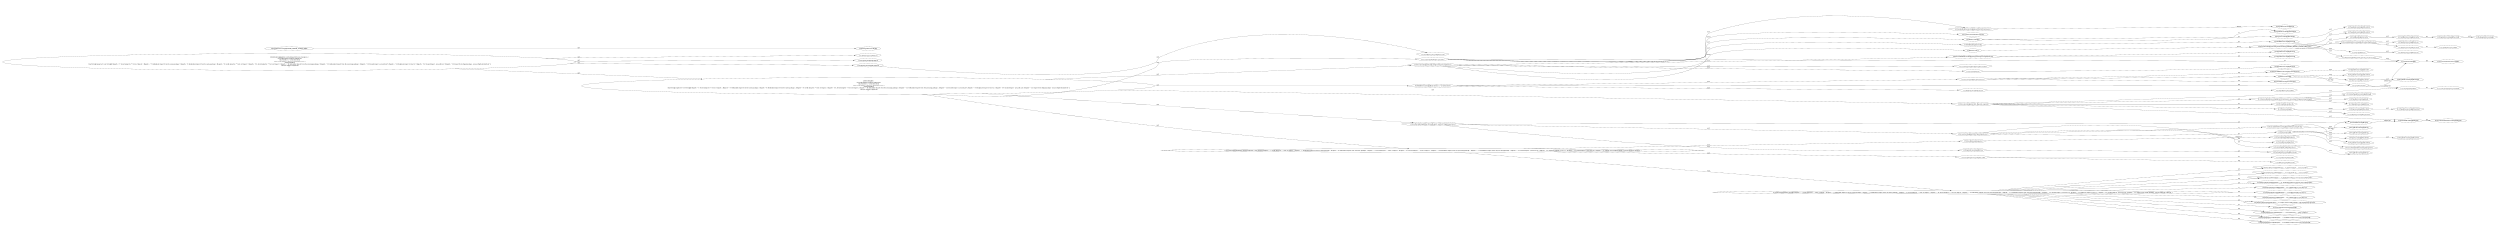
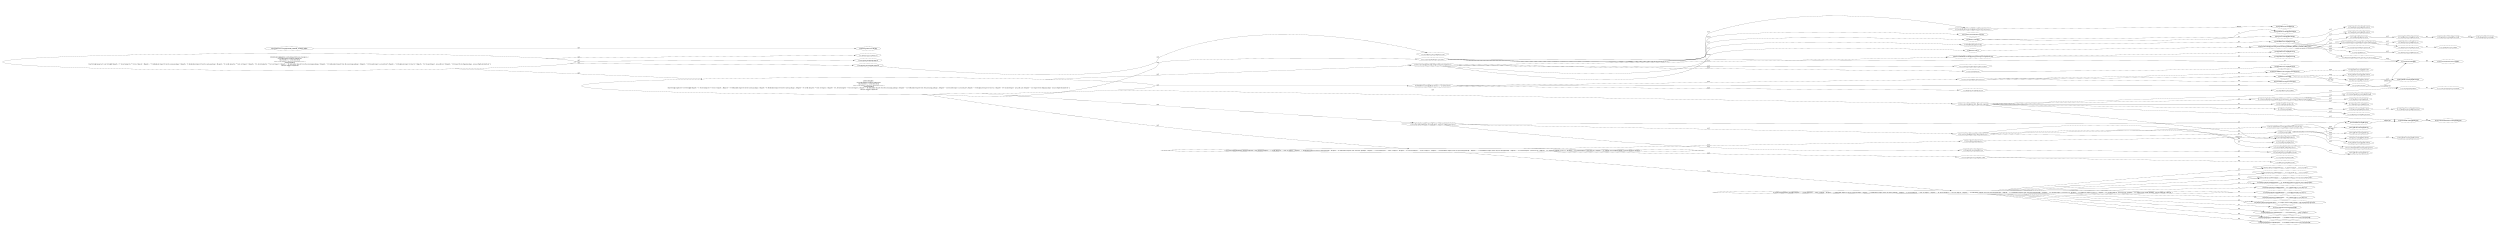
  digraph {
    fontname="Noto Serif"
    rankdir=LR
    node [fontname="Noto Serif" shape=ellipse]
    edge [fontname="Noto Serif"]
    n1 [label="2:CtTypeReferenceImpl@void"]
    n2 [label="2:CtVirtualElement@testImport"]
    n3 [label="2:CtTypeReferenceImpl@Exception"]
    n4 [label="2:CtPackageReferenceImpl@java.lang"]
    n5 [label="3:CtExecutableReferenceImpl@setIgnoreImportLength(boolean)"]
    n6 [label="3:CtTypeReferenceImpl@mConfig"]
    n7 [label="3:CtTypeReferenceImpl@boolean"]
    n8 [label="3:CtVirtualElement@setIgnoreImportLength"]
    n9 [label="3:CtFieldReferenceImpl@mConfig"]
    n10 [label="3:CtTypeReferenceImpl@PlaceHold"]
    n11 [label="3:CtFieldReadImpl@mConfig"]
    n12 [label="3:CtLiteralImpl@true"]
    n13 [label="3:CtTypeReferenceImpl@boolean"]
    n14 [label="3:CtInvocationImpl@mConfig.setIgnoreImportLength(true)"]
    n15 [label="3:Update@UPDATE"]
    n16 [label="3:CtInvocationImpl@mConfig.setBooleanFlag(IGNORE_IMPORT_LENGTH_PROP, true)"]
    n17 [label="4:CtTypeReferenceImpl@Checker"]
    n18 [label="4:CtPackageReferenceImpl@"]
    n19 [label="4:CtExecutableReferenceImpl@createChecker()"]
    n20 [label="4:CtTypeReferenceImpl@Checker"]
    n21 [label="4:CtVirtualElement@createChecker"]
    n22 [label="0:CtTypeAccessImpl@PlaceHold"]
    n23 [label="4:CtTypeReferenceImpl@PlaceHold"]
    n24 [label="4:CtThisAccessImpl@"]
    n25 [label="4:CtTypeReferenceImpl@PlaceHold"]
    n26 [label="4:CtVirtualElement@c"]
    n27 [label="6:CtVariableReadImpl@c"]
    n28 [label="21:CtVariableReadImpl@c"]
    n29 [label="4:CtInvocationImpl@createChecker()"]
    n30 [label="6:CtLocalVariableReferenceImpl@c"]
    n31 [label="21:CtLocalVariableReferenceImpl@c"]
    n32 [label="4:CtFieldReferenceImpl@final Checker c = createChecker()"]
    n33 [label="5:CtTypeReferenceImpl@String"]
    n34 [label="5:CtPackageReferenceImpl@java.lang"]
    n35 [label="5:CtExecutableReferenceImpl@getPath(java.lang.String)"]
    n36 [label="5:CtTypeReferenceImpl@String"]
    n37 [label="5:CtTypeReferenceImpl@String"]
    n38 [label="5:CtVirtualElement@getPath"]
    n39 [label="5:CtTypeAccessImpl@PlaceHold"]
    n40 [label="5:CtTypeReferenceImpl@PlaceHold"]
    n41 [label="5:CtThisAccessImpl@"]
    n42 [label="5:CtTypeReferenceImpl@PlaceHold"]
    n43 [label="5:CtVirtualElement@filepath"]
    n44 [label="21:CtVariableReadImpl@filepath"]
    n45 [label="5:CtLiteralImpl@\"InputImport.java\""]
    n46 [label="5:CtTypeReferenceImpl@String"]
    n47 [label="5:CtInvocationImpl@getPath(\"InputImport.java\")"]
    n48 [label="21:CtLocalVariableReferenceImpl@filepath"]
    n49 [label="5:CtLocalVariableImpl@final String filepath = getPath(\"InputImport.java\")"]
    n50 [label="6:CtExecutableReferenceImpl@assertNotNull(<unknown>)"]
    n51 [label="6:CtTypeReferenceImpl@null"]
    n52 [label="6:CtVirtualElement@assertNotNull"]
    n53 [label="6:CtTypeAccessImpl@PlaceHold"]
    n54 [label="6:CtTypeReferenceImpl@PlaceHold"]
    n55 [label="6:CtThisAccessImpl@"]
    n56 [label="6:CtTypeReferenceImpl@PlaceHold"]
    n57 [label="6:CtInvocationImpl@assertNotNull(c)"]
    n58 [label="7:CtVirtualElement@String[]"]
    n59 [label="7:CtArrayTypeReferenceImpl@String[]"]
    n60 [label="7:CtTypeReferenceImpl@String"]
    n61 [label="8:CtNewArrayImpl@new String[]\{ filepath + \":7: Avoid using the '.*' form of import.\", filepath + \":7: Redundant import from the same package.\", filepath + \":8: Redundant import from the same package.\", filepath + \":9: Avoid using the '.*' form of import.\", filepath + \":10: Avoid using the '.*' form of import.\", filepath + \":10: Redundant import from the java.lang package.\", filepath + \":11: Redundant import from the java.lang package.\", filepath + \":13: Unused import - java.util.List\", filepath + \":14: Duplicate import to line 13.\", filepath + \":14: Unused import - java.util.List\", filepath + \":15: Import from illegal package - sun.net.ftpclient.FtpClient\" \}"]
    n62 [label="8:CtArrayTypeReferenceImpl@String[]"]
    n63 [label="9:CtBinaryOperatorImpl@filepath + \":7: Avoid using the '.*' form of import.\""]
    n64 [label="10:CtBinaryOperatorImpl@filepath + \":7: Redundant import from the same package.\""]
    n65 [label="11:CtBinaryOperatorImpl@filepath + \":8: Redundant import from the same package.\""]
    n66 [label="12:CtBinaryOperatorImpl@filepath + \":9: Avoid using the '.*' form of import.\""]
    n67 [label="13:CtBinaryOperatorImpl@filepath + \":10: Avoid using the '.*' form of import.\""]
    n68 [label="14:CtBinaryOperatorImpl@filepath + \":10: Redundant import from the java.lang package.\""]
    n69 [label="15:CtBinaryOperatorImpl@filepath + \":11: Redundant import from the java.lang package.\""]
    n70 [label="16:CtBinaryOperatorImpl@filepath + \":13: Unused import - java.util.List\""]
    n71 [label="17:CtBinaryOperatorImpl@filepath + \":14: Duplicate import to line 13.\""]
    n72 [label="18:CtBinaryOperatorImpl@filepath + \":14: Unused import - java.util.List\""]
    n73 [label="19:CtBinaryOperatorImpl@filepath + \":15: Import from illegal package - sun.net.ftpclient.FtpClient\""]
    n74 [label="7:CtVirtualElement@expected"]
    n75 [label="21:CtVariableReadImpl@expected"]
    n76 [label="21:CtLocalVariableReferenceImpl@expected"]
    n77 [label="7:CtLocalVariableImpl@final String[] expected = new String[]\{ filepath + \":7: Avoid using the '.*' form of import.\", filepath + \":7: Redundant import from the same package.\", filepath + \":8: Redundant import from the same package.\", filepath + \":9: Avoid using the '.*' form of import.\", filepath + \":10: Avoid using the '.*' form of import.\", filepath + \":10: Redundant import from the java.lang package.\", filepath + \":11: Redundant import from the java.lang package.\", filepath + \":13: Unused import - java.util.List\", filepath + \":14: Duplicate import to line 13.\", filepath + \":14: Unused import - java.util.List\", filepath + \":15: Import from illegal package - sun.net.ftpclient.FtpClient\" \}"]
    n78 [label="21:CtExecutableReferenceImpl@verify(<unknown>,java.lang.String,java.lang.String[])"]
    n79 [label="21:CtTypeReferenceImpl@null"]
    n80 [label="21:CtTypeReferenceImpl@String"]
    n81 [label="21:CtArrayTypeReferenceImpl@String[]"]
    n82 [label="21:CtVirtualElement@verify"]
    n83 [label="21:CtTypeAccessImpl@PlaceHold"]
    n84 [label="21:CtTypeReferenceImpl@PlaceHold"]
    n85 [label="21:CtThisAccessImpl@"]
    n86 [label="21:CtTypeReferenceImpl@PlaceHold"]
    n87 [label="21:CtInvocationImpl@verify(c, filepath, expected)"]
    n88 [label="2:CtBlockImpl@\{\n    mConfig.setIgnoreImportLength(true);\n    final Checker c = createChecker();\n    final String filepath = getPath(\"InputImport.java\");\n    assertNotNull(c);\n    final String[] expected = new String[]\{ filepath + \":7: Avoid using the '.*' form of import.\", filepath + \":7: Redundant import from the same package.\", filepath + \":8: Redundant import from the same package.\", filepath + \":9: Avoid using the '.*' form of import.\", filepath + \":10: Avoid using the '.*' form of import.\", filepath + \":10: Redundant import from the java.lang package.\", filepath + \":11: Redundant import from the java.lang package.\", filepath + \":13: Unused import - java.util.List\", filepath + \":14: Duplicate import to line 13.\", filepath + \":14: Unused import - java.util.List\", filepath + \":15: Import from illegal package - sun.net.ftpclient.FtpClient\" \};\n    verify(c, filepath, expected);\n\}"]
    n89 [label="2:CtMethodImpl@public void testImport() throws Exception \{\n    mConfig.setIgnoreImportLength(true);\n    final Checker c = createChecker();\n    final String filepath = getPath(\"InputImport.java\");\n    assertNotNull(c);\n    final String[] expected = new String[]\{ filepath + \":7: Avoid using the '.*' form of import.\", filepath + \":7: Redundant import from the same package.\", filepath + \":8: Redundant import from the same package.\", filepath + \":9: Avoid using the '.*' form of import.\", filepath + \":10: Avoid using the '.*' form of import.\", filepath + \":10: Redundant import from the java.lang package.\", filepath + \":11: Redundant import from the java.lang package.\", filepath + \":13: Unused import - java.util.List\", filepath + \":14: Duplicate import to line 13.\", filepath + \":14: Unused import - java.util.List\", filepath + \":15: Import from illegal package - sun.net.ftpclient.FtpClient\" \};\n    verify(c, filepath, expected);\n\}"]
    n90 [label="3:CtFieldReadImpl@mConfig"]
    n91 [label="3:CtExecutableReferenceImpl@setBooleanFlag(boolean)"]
    n92 [label="3:CtTypeAccessImpl@IGNORE_IMPORT_LENGTH_PROP"]
    n93 [label="3:CtLiteralImpl@true"]
+   n94 [label="3:CtVirtualElement@setBooleanFlag"]
    n95 [label="3:CtPackageReferenceImpl@"]
    n96 [label="3:CtTypeReferenceImpl@PlaceHold"]
    n97 [label="3:CtFieldReferenceImpl@mConfig"]
    n98 [label="3:CtPackageReferenceImpl@"]
    n99 [label="3:CtTypeReferenceImpl@mConfig"]
    n100 [label="3:CtTypeReferenceImpl@boolean"]
    n101 [label="3:CtPackageReferenceImpl@"]
    n102 [label="3:CtTypeReferenceImpl@IGNORE_IMPORT_LENGTH_PROP"]
    n103 [label="3:CtTypeReferenceImpl@boolean"]
    n3 -> n4 [label=AST]
    n5 -> n6 [label=AST]
    n5 -> n7 [label=AST]
    n9 -> n10 [label=AST]
    n11 -> n9 [label=AST]
    n12 -> n13 [label=AST]
    n14 -> n5 [label=AST]
    n14 -> n8 [label=AST]
    n14 -> n11 [label=AST]
    n14 -> n12 [label=AST]
    n14 -> n15 [label=Action]
    n15 -> n16 [label=Action]
    n16 -> n90 [label=AST]
    n16 -> n91 [label=AST]
    n16 -> n92 [label=AST]
    n16 -> n93 [label=AST]
+   n16 -> n94 [label=AST]
    n17 -> n18 [label=AST]
    n19 -> n20 [label=AST]
    n22 -> n23 [label=AST]
    n24 -> n22 [label=AST]
    n24 -> n25 [label=AST]
    n24 -> n26 [label="Data Dep"]
    n26 -> n27 [label="Define-Use"]
    n26 -> n28 [label="Define-Use"]
    n27 -> n30 [label=AST]
    n28 -> n31 [label=AST]
    n29 -> n19 [label=AST]
    n29 -> n21 [label=AST]
    n29 -> n24 [label=AST]
    n32 -> n17 [label=AST]
    n32 -> n26 [label=AST]
    n32 -> n29 [label=AST]
    n33 -> n34 [label=AST]
    n35 -> n36 [label=AST]
    n35 -> n37 [label=AST]
    n39 -> n40 [label=AST]
    n41 -> n39 [label=AST]
    n41 -> n42 [label=AST]
    n41 -> n43 [label="Data Dep"]
    n43 -> n44 [label="Define-Use"]
    n44 -> n48 [label=AST]
    n45 -> n46 [label=AST]
    n47 -> n35 [label=AST]
    n47 -> n38 [label=AST]
    n47 -> n41 [label=AST]
    n47 -> n45 [label=AST]
    n49 -> n33 [label=AST]
    n49 -> n43 [label=AST]
    n49 -> n47 [label=AST]
    n50 -> n51 [label=Action]
    n53 -> n54 [label=AST]
    n55 -> n53 [label=AST]
    n55 -> n56 [label=AST]
    n57 -> n27 [label=AST]
    n57 -> n50 [label=AST]
    n57 -> n52 [label=Action]
    n57 -> n55 [label=AST]
    n59 -> n58 [label=AST]
    n59 -> n60 [label=AST]
    n61 -> n62 [label=AST]
    n61 -> n63 [label=AST]
    n61 -> n64 [label=AST]
    n61 -> n65 [label=AST]
    n61 -> n66 [label=AST]
    n61 -> n67 [label=AST]
    n61 -> n68 [label=AST]
    n61 -> n69 [label=AST]
    n61 -> n70 [label=AST]
    n61 -> n71 [label=AST]
    n61 -> n72 [label=AST]
    n61 -> n73 [label=AST]
    n74 -> n75 [label="Define-Use"]
    n75 -> n76 [label=AST]
    n77 -> n59 [label=AST]
    n77 -> n61 [label=AST]
    n77 -> n74 [label=AST]
    n78 -> n79 [label=AST]
    n78 -> n80 [label=AST]
    n78 -> n81 [label=AST]
    n83 -> n84 [label=AST]
    n85 -> n83 [label=Action]
    n85 -> n86 [label=AST]
    n87 -> n28 [label=AST]
    n87 -> n44 [label=AST]
+   n87 -> n75 [label=AST]
    n87 -> n78 [label=AST]
    n87 -> n82 [label=AST]
    n87 -> n85 [label=AST]
    n88 -> n14 [label=AST]
    n88 -> n32 [label=AST]
    n88 -> n49 [label=AST]
    n88 -> n57 [label=AST]
    n88 -> n77 [label=AST]
    n88 -> n87 [label=AST]
    n89 -> n1 [label=AST]
    n89 -> n2 [label=AST]
    n89 -> n3 [label=AST]
    n89 -> n88 [label=AST]
    n90 -> n97 [label=AST]
    n91 -> n99 [label=AST]
    n91 -> n100 [label=AST]
    n92 -> n27 [label=AST]
    n93 -> n103 [label=AST]
    n96 -> n95 [label=AST]
    n97 -> n96 [label=AST]
    n99 -> n98 [label=AST]
    n102 -> n101 [label=AST]
  }
